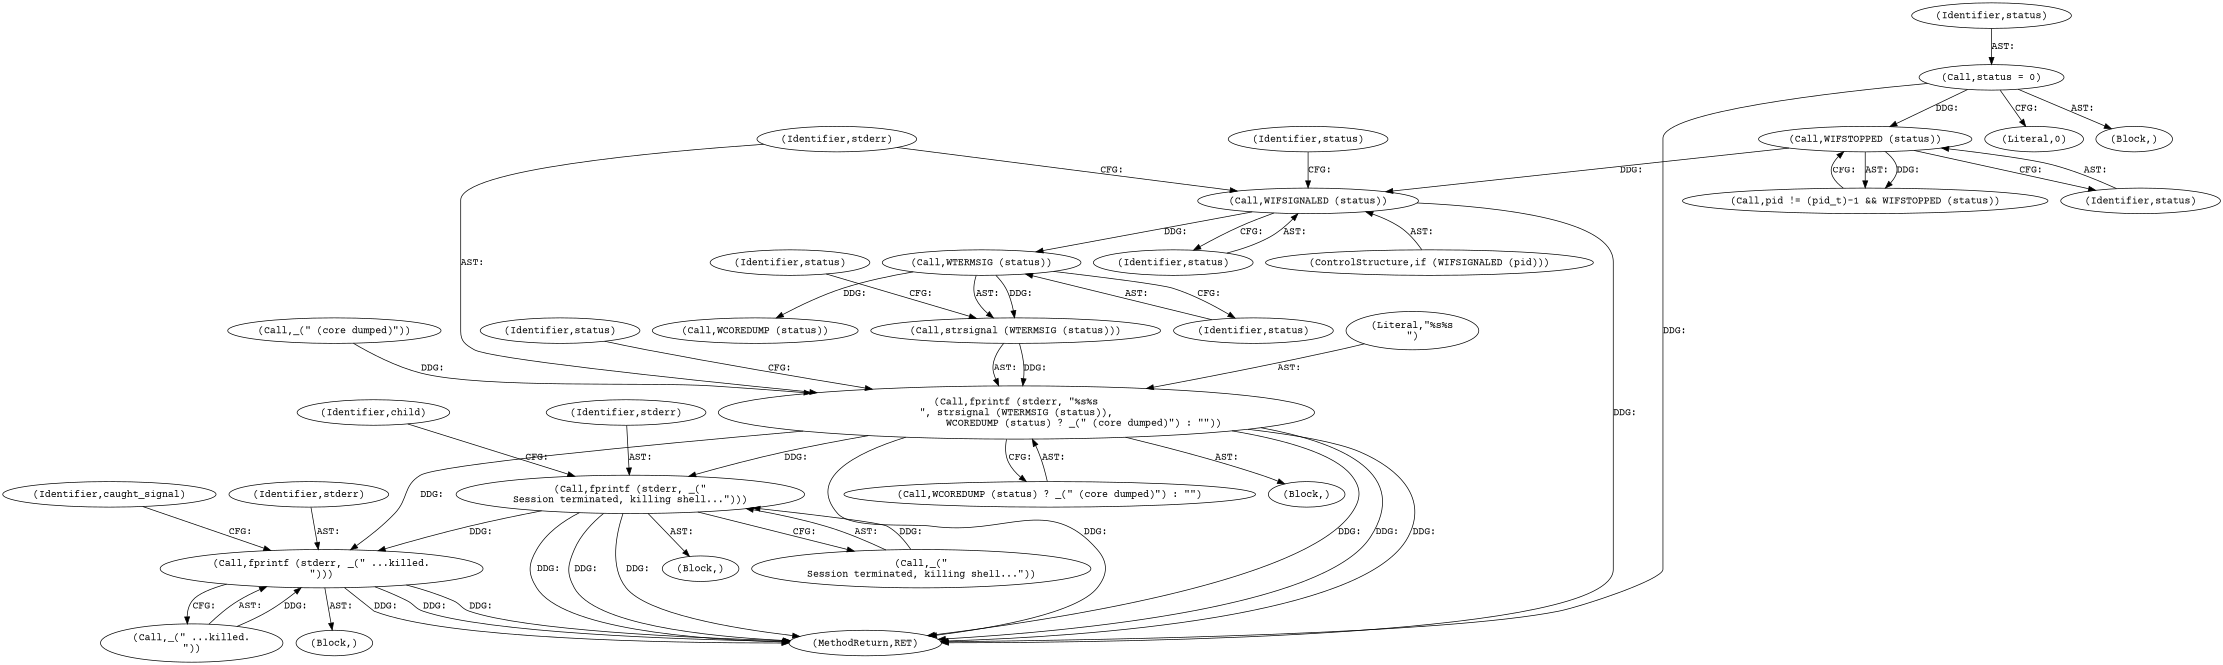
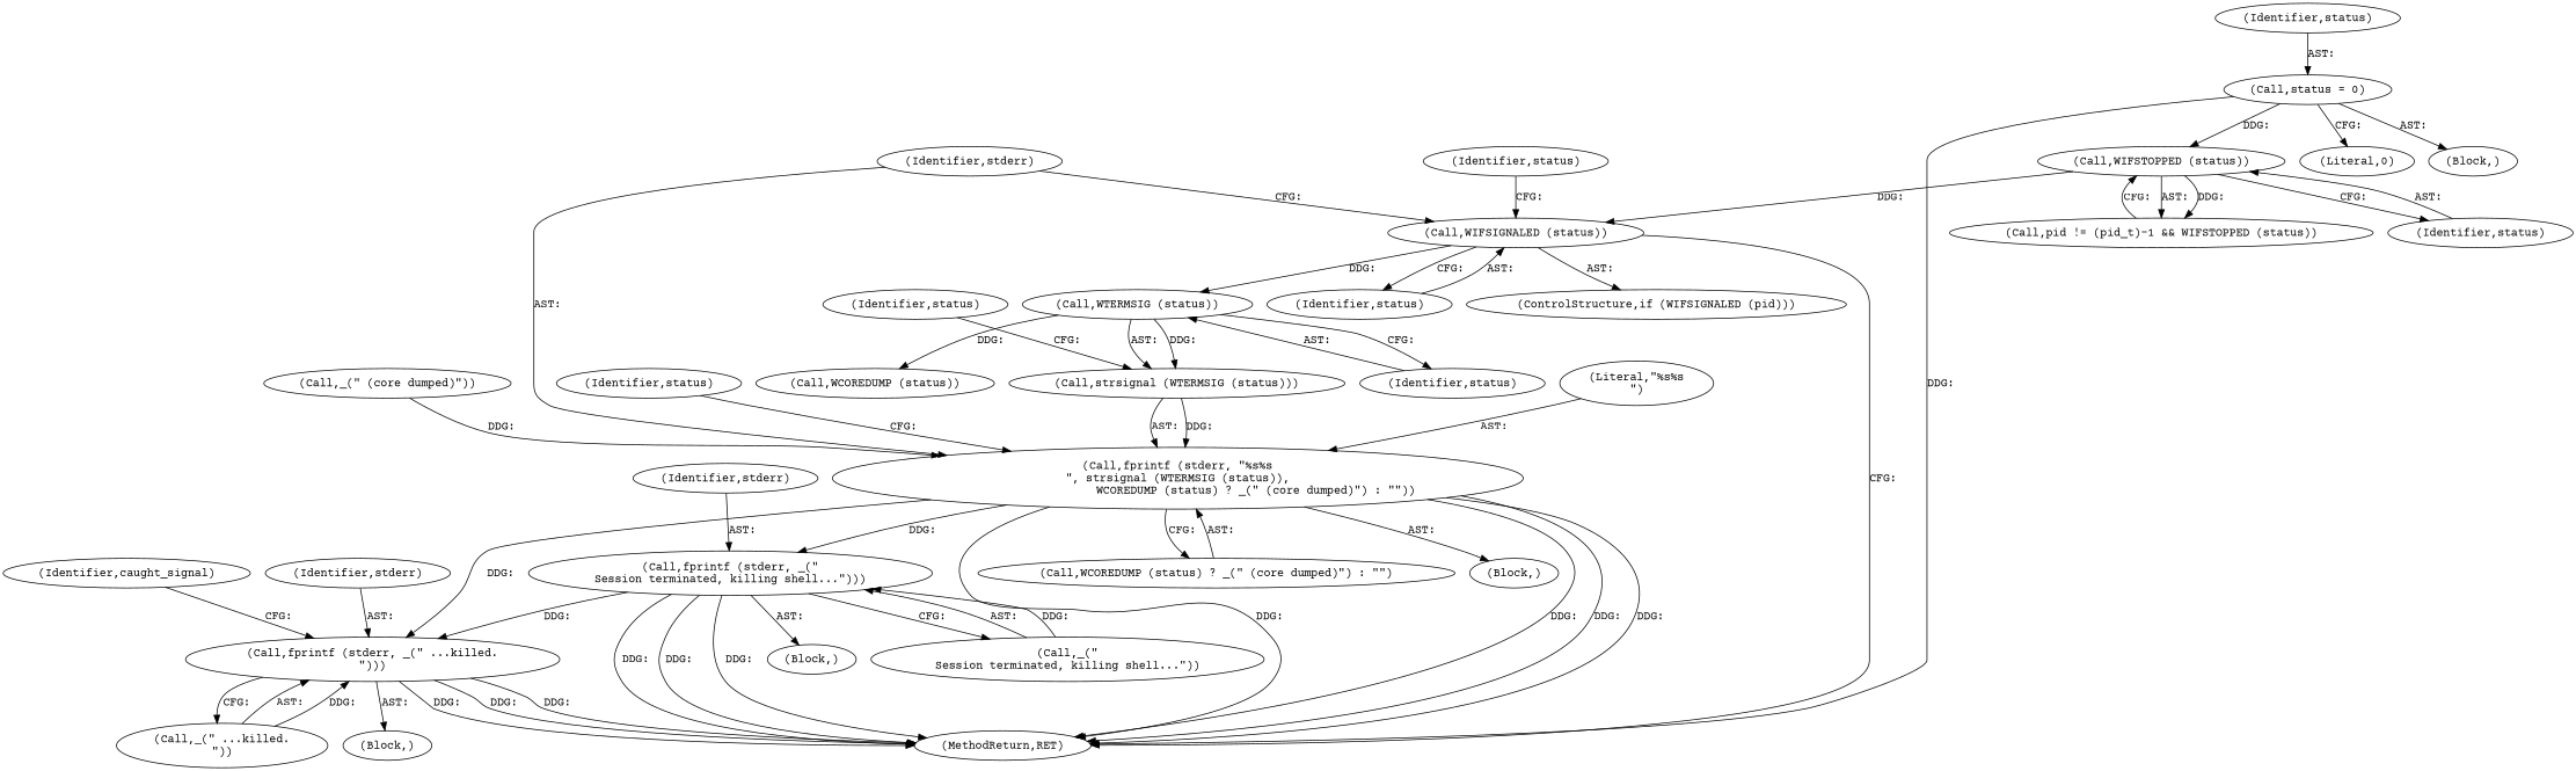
  digraph {
    fontname="Courier Prime"
    node [fontname="Courier Prime"]
    edge [fontname="Courier Prime"]
    n1 [label="(Call,strsignal (WTERMSIG (status)))"]
    n2 [label="(Call,fprintf (stderr, \"%s%s\n\", strsignal (WTERMSIG (status)),\n                       WCOREDUMP (status) ? _(\" (core dumped)\") : \"\"))"]
    n3 [label="(Call,WTERMSIG (status))"]
    n4 [label="(Call,WCOREDUMP (status))"]
    n5 [label="(Identifier,status)"]
    n6 [label="(MethodReturn,RET)"]
    n7 [label="(Call,fprintf (stderr, _(\"\nSession terminated, killing shell...\")))"]
    n8 [label="(Call,fprintf (stderr, _(\" ...killed.\n\")))"]
    n9 [label="(Call,WCOREDUMP (status) ? _(\" (core dumped)\") : \"\")"]
    n10 [label="(Block,)"]
    n11 [label="(Call,WIFSIGNALED (status))"]
    n12 [label="(Identifier,status)"]
    n13 [label="(ControlStructure,if (WIFSIGNALED (pid)))"]
    n14 [label="(Call,status = 0)"]
    n15 [label="(Call,WIFSTOPPED (status))"]
    n16 [label="(Literal,0)"]
    n17 [label="(Block,)"]
    n18 [label="(Identifier,status)"]
    n19 [label="(Call,pid != (pid_t)-1 && WIFSTOPPED (status))"]
    n20 [label="(Call,_(\"\nSession terminated, killing shell...\"))"]
    n21 [label="(Block,)"]
    n22 [label="(Block,)"]
    n23 [label="(Call,_(\" ...killed.\n\"))"]
    n24 [label="(Identifier,stderr)"]
    n25 [label="(Identifier,status)"]
    n26 [label="(Literal,\"%s%s\n\")"]
    n27 [label="(Identifier,status)"]
    n28 [label="(Call,_(\" (core dumped)\"))"]
-   n29 [label="(Identifier,child)"]
    n30 [label="(Identifier,status)"]
    n31 [label="(Identifier,status)"]
    n32 [label="(Identifier,stderr)"]
    n33 [label="(Identifier,caught_signal)"]
    n34 [label="(Identifier,stderr)"]
    n1 -> n2 [label="AST: "]
    n1 -> n2 [label="DDG: "]
    n2 -> n6 [label="DDG: "]
    n2 -> n6 [label="DDG: "]
    n2 -> n6 [label="DDG: "]
    n2 -> n6 [label="DDG: "]
    n2 -> n7 [label="DDG: "]
    n2 -> n8 [label="DDG: "]
    n2 -> n9 [label="CFG: "]
    n2 -> n10 [label="AST: "]
    n3 -> n1 [label="AST: "]
    n3 -> n1 [label="DDG: "]
    n3 -> n4 [label="DDG: "]
    n3 -> n5 [label="CFG: "]
    n5 -> n3 [label="AST: "]
    n7 -> n6 [label="DDG: "]
    n7 -> n6 [label="DDG: "]
    n7 -> n6 [label="DDG: "]
    n7 -> n8 [label="DDG: "]
    n7 -> n20 [label="CFG: "]
    n7 -> n21 [label="AST: "]
    n8 -> n6 [label="DDG: "]
    n8 -> n6 [label="DDG: "]
    n8 -> n6 [label="DDG: "]
    n8 -> n22 [label="AST: "]
    n8 -> n23 [label="CFG: "]
    n9 -> n2 [label="AST: "]
    n11 -> n3 [label="DDG: "]
-   n11 -> n6 [label="DDG: "]
+   n11 -> n6 [label="CFG: "]
    n11 -> n12 [label="CFG: "]
-   n13 -> n11 [label="AST: "]
+   n11 -> n13 [label="AST: "]
    n12 -> n11 [label="AST: "]
    n14 -> n6 [label="DDG: "]
    n14 -> n15 [label="DDG: "]
    n14 -> n16 [label="CFG: "]
    n14 -> n17 [label="AST: "]
    n15 -> n11 [label="DDG: "]
    n15 -> n18 [label="CFG: "]
    n15 -> n19 [label="AST: "]
    n15 -> n19 [label="DDG: "]
    n18 -> n15 [label="AST: "]
    n19 -> n15 [label="CFG: "]
    n20 -> n7 [label="AST: "]
    n20 -> n7 [label="DDG: "]
    n23 -> n8 [label="AST: "]
    n23 -> n8 [label="DDG: "]
    n24 -> n2 [label="AST: "]
    n24 -> n11 [label="CFG: "]
    n25 -> n14 [label="AST: "]
    n26 -> n2 [label="AST: "]
    n27 -> n1 [label="CFG: "]
    n28 -> n2 [label="DDG: "]
-   n29 -> n7 [label="CFG: "]
    n30 -> n11 [label="CFG: "]
    n31 -> n2 [label="CFG: "]
    n32 -> n7 [label="AST: "]
    n33 -> n8 [label="CFG: "]
    n34 -> n8 [label="AST: "]
  }
